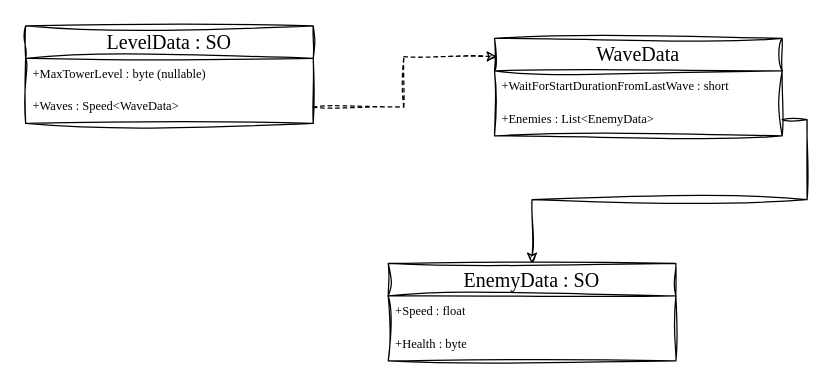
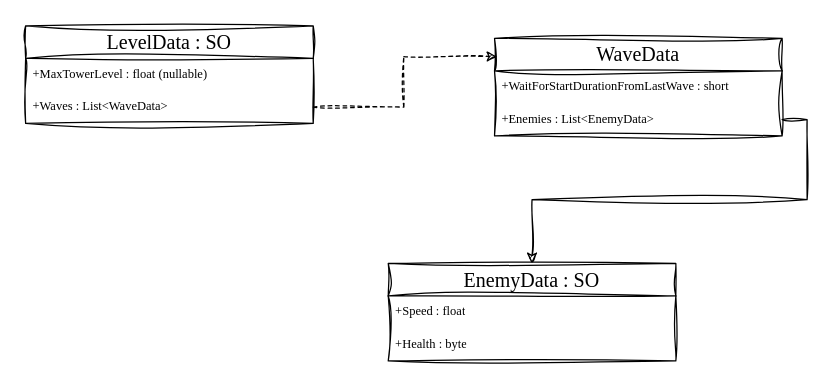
  <mxCell id="0" />
  <mxCell id="1" parent="0" />
  <mxCell id="2" value="&lt;font style=&quot;font-size: 16px;&quot;&gt;LevelData : SO&lt;/font&gt;" style="swimlane;fontStyle=0;childLayout=stackLayout;horizontal=1;startSize=26;fillColor=none;horizontalStack=0;resizeParent=1;resizeParentMax=0;resizeLast=0;collapsible=1;marginBottom=0;whiteSpace=wrap;html=1;sketch=1;hachureGap=4;jiggle=2;curveFitting=1;fontFamily=Architects Daughter;fontSource=https%3A%2F%2Ffonts.googleapis.com%2Fcss%3Ffamily%3DArchitects%2BDaughter;fontSize=16;" vertex="1" parent="1"><mxGeometry x="20" y="20" width="230" height="78" as="geometry" /></mxCell>
- <mxCell id="3" value="+MaxTowerLevel : byte (nullable)&lt;br style=&quot;border-color: var(--border-color); font-size: 10px;&quot;&gt;" style="text;strokeColor=none;fillColor=none;align=left;verticalAlign=top;spacingLeft=4;spacingRight=4;overflow=hidden;rotatable=0;points=[[0,0.5],[1,0.5]];portConstraint=eastwest;whiteSpace=wrap;html=1;fontSize=10;fontFamily=Architects Daughter;" vertex="1" parent="2"><mxGeometry y="26" width="230" height="26" as="geometry" /></mxCell>
- <mxCell id="4" value="+Waves : Speed&amp;lt;WaveData&amp;gt;" style="text;strokeColor=none;fillColor=none;align=left;verticalAlign=top;spacingLeft=4;spacingRight=4;overflow=hidden;rotatable=0;points=[[0,0.5],[1,0.5]];portConstraint=eastwest;whiteSpace=wrap;html=1;fontSize=10;fontFamily=Architects Daughter;" vertex="1" parent="2"><mxGeometry y="52" width="230" height="26" as="geometry" /></mxCell>
+ <mxCell id="3" value="+MaxTowerLevel : float (nullable)&lt;br style=&quot;border-color: var(--border-color); font-size: 10px;&quot;&gt;" style="text;strokeColor=none;fillColor=none;align=left;verticalAlign=top;spacingLeft=4;spacingRight=4;overflow=hidden;rotatable=0;points=[[0,0.5],[1,0.5]];portConstraint=eastwest;whiteSpace=wrap;html=1;fontSize=10;fontFamily=Architects Daughter;" vertex="1" parent="2"><mxGeometry y="26" width="230" height="26" as="geometry" /></mxCell>
+ <mxCell id="4" value="+Waves : List&amp;lt;WaveData&amp;gt;" style="text;strokeColor=none;fillColor=none;align=left;verticalAlign=top;spacingLeft=4;spacingRight=4;overflow=hidden;rotatable=0;points=[[0,0.5],[1,0.5]];portConstraint=eastwest;whiteSpace=wrap;html=1;fontSize=10;fontFamily=Architects Daughter;" vertex="1" parent="2"><mxGeometry y="52" width="230" height="26" as="geometry" /></mxCell>
  <mxCell id="5" style="edgeStyle=orthogonalEdgeStyle;rounded=0;sketch=1;hachureGap=4;jiggle=2;curveFitting=1;orthogonalLoop=1;jettySize=auto;html=1;entryX=0.01;entryY=0.187;entryDx=0;entryDy=0;fontFamily=Architects Daughter;fontSource=https%3A%2F%2Ffonts.googleapis.com%2Fcss%3Ffamily%3DArchitects%2BDaughter;fontSize=16;entryPerimeter=0;dashed=1;" edge="1" parent="1" source="4" target="6"><mxGeometry relative="1" as="geometry"><mxPoint x="450" y="55" as="targetPoint" /></mxGeometry></mxCell>
  <mxCell id="6" value="WaveData" style="swimlane;fontStyle=0;childLayout=stackLayout;horizontal=1;startSize=26;fillColor=none;horizontalStack=0;resizeParent=1;resizeParentMax=0;resizeLast=0;collapsible=1;marginBottom=0;whiteSpace=wrap;html=1;sketch=1;hachureGap=4;jiggle=2;curveFitting=1;fontFamily=Architects Daughter;fontSource=https%3A%2F%2Ffonts.googleapis.com%2Fcss%3Ffamily%3DArchitects%2BDaughter;fontSize=16;" vertex="1" parent="1"><mxGeometry x="395" y="30" width="230" height="78" as="geometry" /></mxCell>
  <mxCell id="7" value="+WaitForStartDurationFromLastWave : short&lt;br style=&quot;border-color: var(--border-color); font-size: 12px;&quot;&gt;" style="text;strokeColor=none;fillColor=none;align=left;verticalAlign=top;spacingLeft=4;spacingRight=4;overflow=hidden;rotatable=0;points=[[0,0.5],[1,0.5]];portConstraint=eastwest;whiteSpace=wrap;html=1;fontSize=10;fontFamily=Architects Daughter;" vertex="1" parent="6"><mxGeometry y="26" width="230" height="26" as="geometry" /></mxCell>
  <mxCell id="8" value="+Enemies : List&amp;lt;EnemyData&amp;gt;" style="text;strokeColor=none;fillColor=none;align=left;verticalAlign=top;spacingLeft=4;spacingRight=4;overflow=hidden;rotatable=0;points=[[0,0.5],[1,0.5]];portConstraint=eastwest;whiteSpace=wrap;html=1;fontSize=10;fontFamily=Architects Daughter;" vertex="1" parent="6"><mxGeometry y="52" width="230" height="26" as="geometry" /></mxCell>
  <mxCell id="9" value="EnemyData : SO" style="swimlane;fontStyle=0;childLayout=stackLayout;horizontal=1;startSize=26;fillColor=none;horizontalStack=0;resizeParent=1;resizeParentMax=0;resizeLast=0;collapsible=1;marginBottom=0;whiteSpace=wrap;html=1;sketch=1;hachureGap=4;jiggle=2;curveFitting=1;fontFamily=Architects Daughter;fontSource=https%3A%2F%2Ffonts.googleapis.com%2Fcss%3Ffamily%3DArchitects%2BDaughter;fontSize=16;" vertex="1" parent="1"><mxGeometry x="310" y="210" width="230" height="78" as="geometry" /></mxCell>
  <mxCell id="10" value="+Speed : float" style="text;strokeColor=none;fillColor=none;align=left;verticalAlign=top;spacingLeft=4;spacingRight=4;overflow=hidden;rotatable=0;points=[[0,0.5],[1,0.5]];portConstraint=eastwest;whiteSpace=wrap;html=1;fontSize=10;fontFamily=Architects Daughter;" vertex="1" parent="9"><mxGeometry y="26" width="230" height="26" as="geometry" /></mxCell>
  <mxCell id="11" value="+Health : byte" style="text;strokeColor=none;fillColor=none;align=left;verticalAlign=top;spacingLeft=4;spacingRight=4;overflow=hidden;rotatable=0;points=[[0,0.5],[1,0.5]];portConstraint=eastwest;whiteSpace=wrap;html=1;fontSize=10;fontFamily=Architects Daughter;" vertex="1" parent="9"><mxGeometry y="52" width="230" height="26" as="geometry" /></mxCell>
  <mxCell id="12" style="edgeStyle=orthogonalEdgeStyle;rounded=0;sketch=1;hachureGap=4;jiggle=2;curveFitting=1;orthogonalLoop=1;jettySize=auto;html=1;exitX=1;exitY=0.5;exitDx=0;exitDy=0;fontFamily=Architects Daughter;fontSource=https%3A%2F%2Ffonts.googleapis.com%2Fcss%3Ffamily%3DArchitects%2BDaughter;fontSize=16;" edge="1" parent="1" source="8" target="9"><mxGeometry relative="1" as="geometry" /></mxCell>
